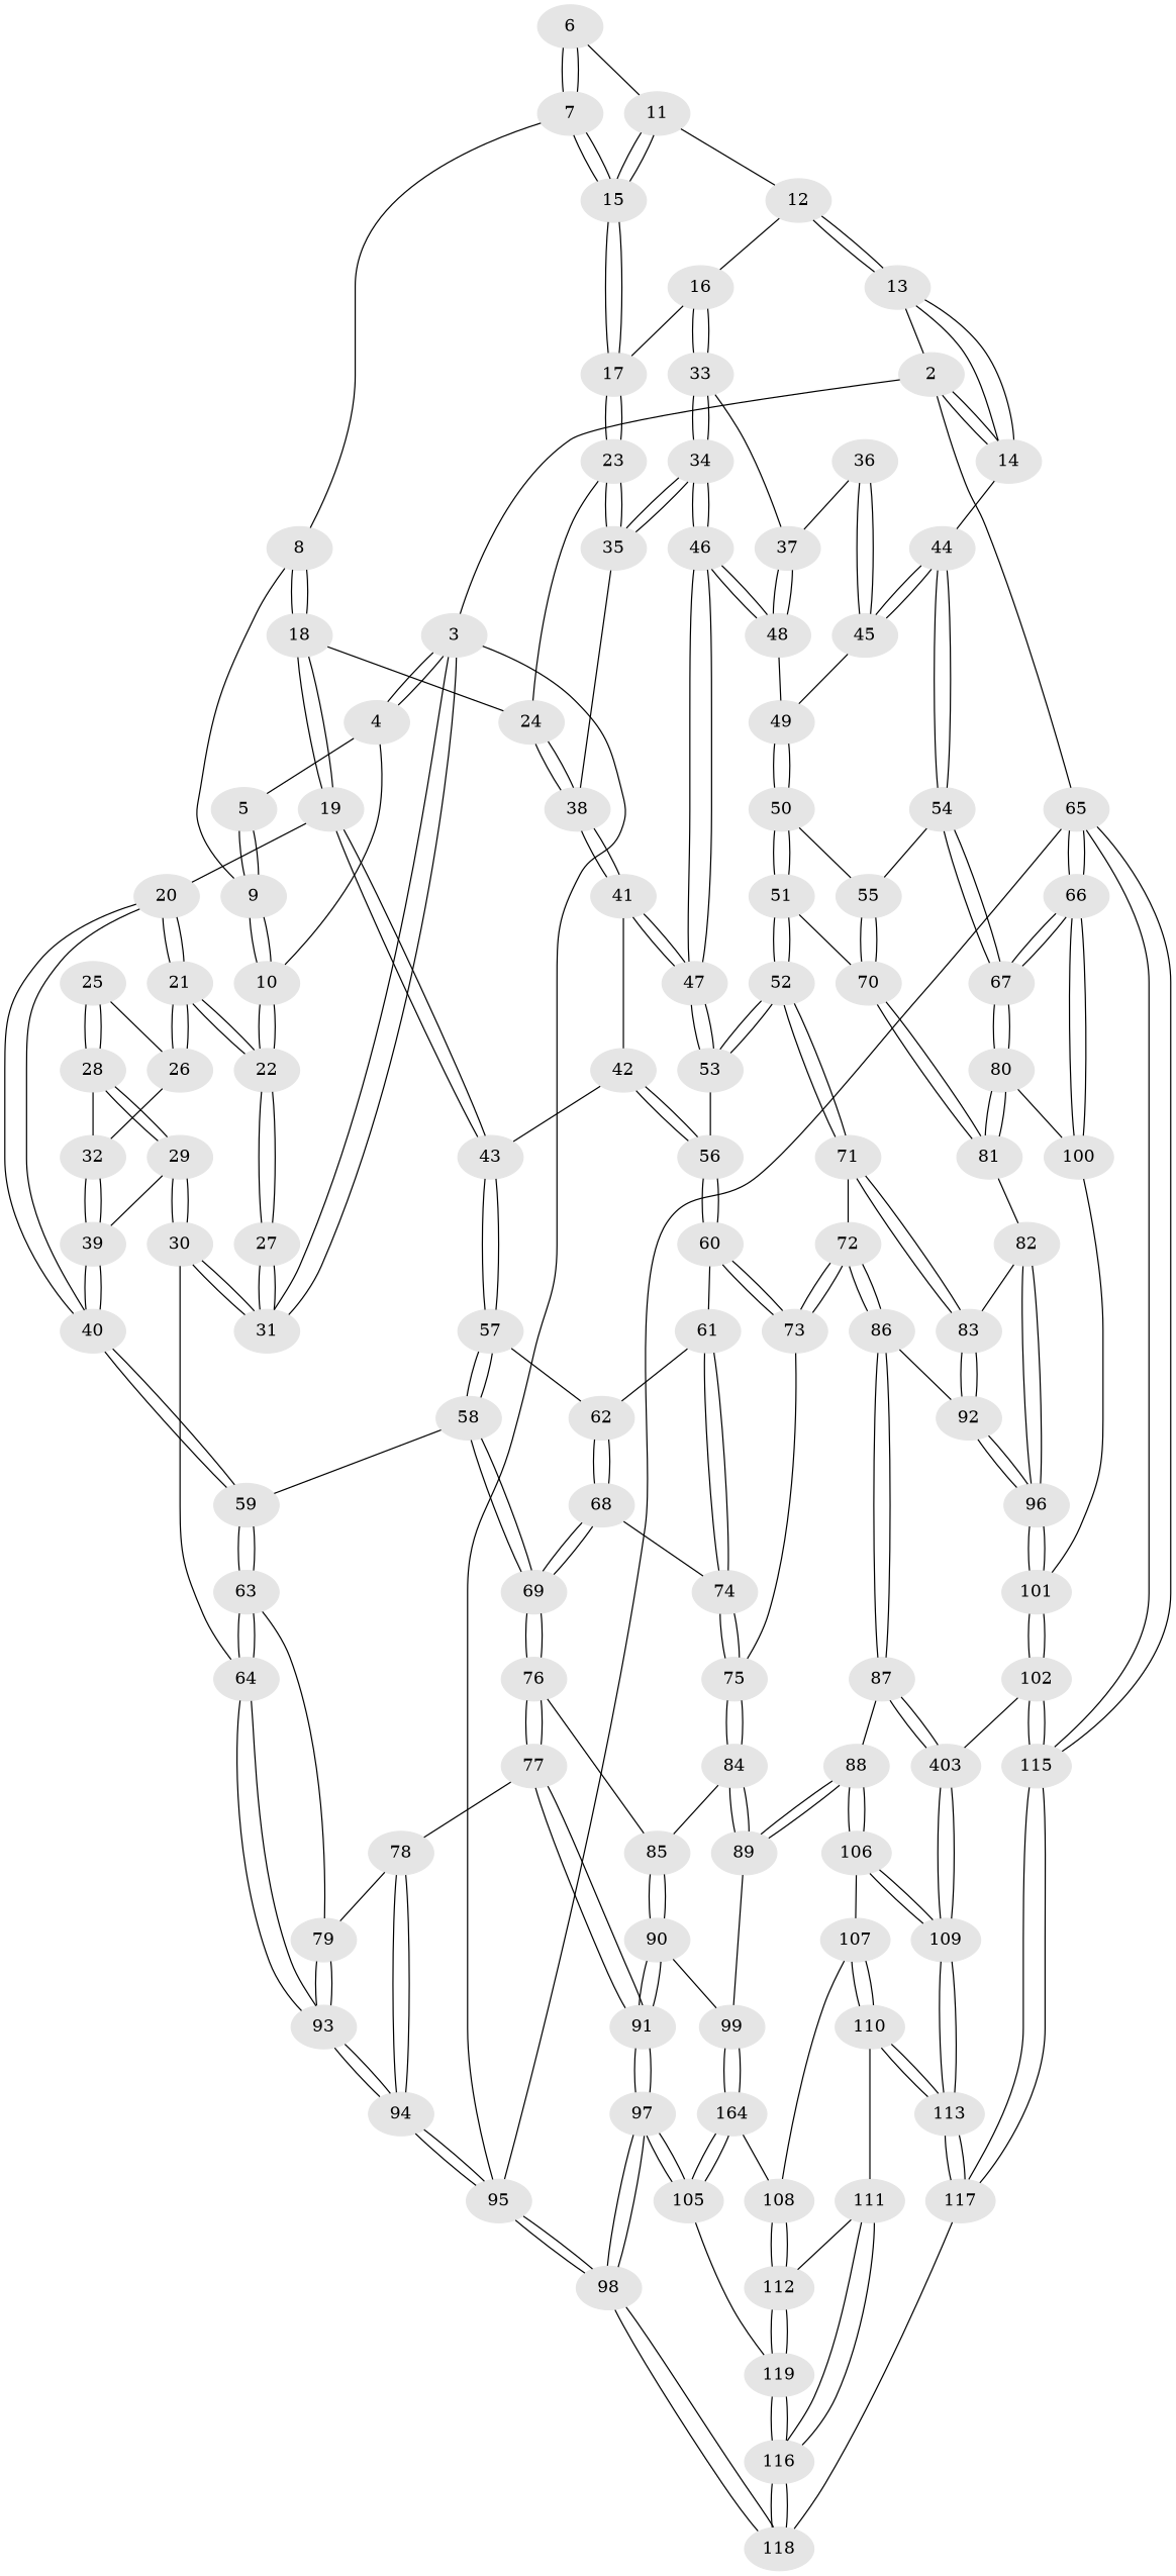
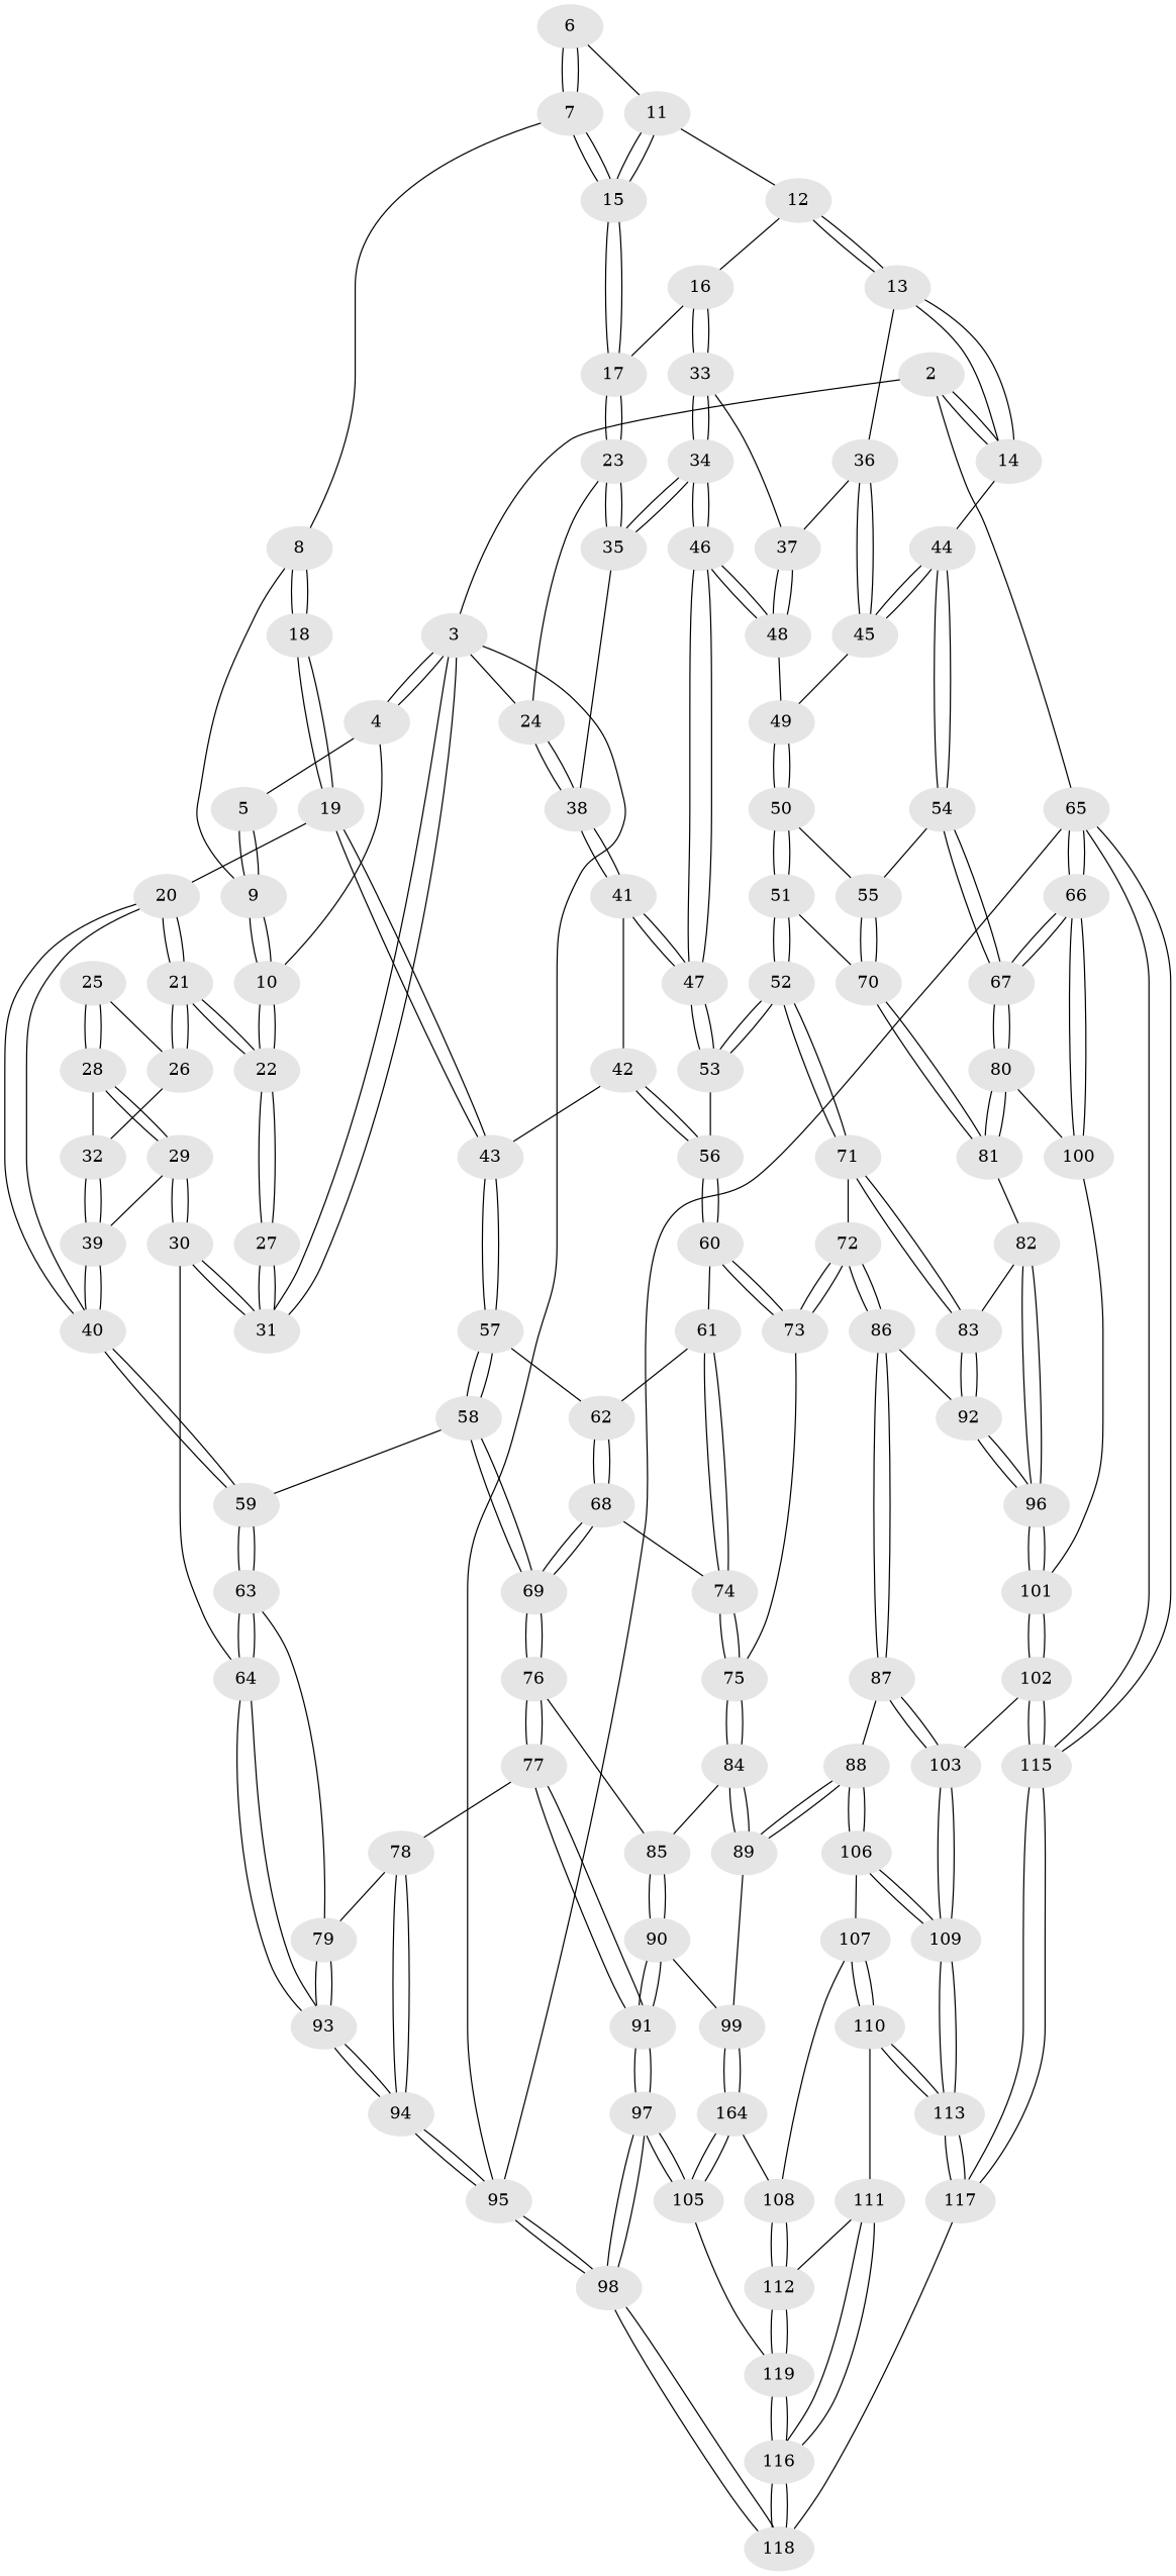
  graph {
    node [color=gray90 style=filled]
    2
    3
    14
    65
    6
    7
    11
    4
    31
    95
    44
    66
    115
    5
    10
    98
    9
    22
    8
    15
    12
    18
    17
    19
    24
    27
    13
    16
    36
    33
    37
    45
    54
    23
    34
    35
    20
    43
    38
    21
    40
    57
    26
    59
    32
    41
    25
    28
    29
    39
    30
    64
    93
    46
    48
    47
    49
    42
    63
    56
    53
    60
    58
    62
    55
    67
    50
    51
    52
    70
    71
    81
    72
    83
    80
    61
    73
    69
    68
    76
    79
    74
    75
    94
    100
    117
    101
    77
    85
    82
    86
    92
    87
    84
    89
    78
    91
    90
    97
    96
    99
    88
-   103 [label=403]
+   103
    106
    109
    107
    n107 [label=164]
    105
    118
    102
    n111 [label=119]
    108
    113
    112
    116
    110
    111
    2 -- 3
    2 -- 14
    2 -- 14
    2 -- 65
    3 -- 4
    3 -- 4
    3 -- 31
    3 -- 31
    3 -- 95
    14 -- 44
    65 -- 95
    65 -- 66
    65 -- 66
    65 -- 115
    65 -- 115
    6 -- 7
    6 -- 7
    6 -- 11
    7 -- 8
    7 -- 15
    7 -- 15
    11 -- 15
    11 -- 15
    11 -- 12
    4 -- 5
    4 -- 10
    95 -- 98
    95 -- 98
    44 -- 45
    44 -- 45
    44 -- 54
    44 -- 54
    66 -- 67
    66 -- 67
    66 -- 100
    66 -- 100
    115 -- 117
    115 -- 117
    5 -- 9
    5 -- 9
    10 -- 22
    10 -- 22
    98 -- 118
    98 -- 118
    9 -- 10
    9 -- 10
    22 -- 27
    22 -- 27
    8 -- 9
    8 -- 18
    8 -- 18
    15 -- 17
    15 -- 17
    12 -- 13
    12 -- 13
    12 -- 16
    18 -- 19
    18 -- 19
-   18 -- 24
+   3 -- 24
    17 -- 23
    17 -- 23
    19 -- 20
    19 -- 43
    19 -- 43
    24 -- 38
    24 -- 38
    27 -- 31
    27 -- 31
    13 -- 14
    13 -- 14
-   13 -- 2
+   13 -- 36
    16 -- 17
    16 -- 33
    16 -- 33
    36 -- 37
    36 -- 45
    36 -- 45
    33 -- 37
    33 -- 34
    33 -- 34
    37 -- 48
    37 -- 48
    45 -- 49
    54 -- 55
    54 -- 67
    54 -- 67
    23 -- 24
    23 -- 35
    23 -- 35
    34 -- 35
    34 -- 35
    34 -- 46
    34 -- 46
    35 -- 38
    20 -- 21
    20 -- 21
    20 -- 40
    20 -- 40
    43 -- 57
    43 -- 57
    38 -- 41
    38 -- 41
    21 -- 22
    21 -- 22
    21 -- 26
    21 -- 26
    40 -- 59
    40 -- 59
    57 -- 58
    57 -- 58
    57 -- 62
    26 -- 32
    59 -- 63
    59 -- 63
    32 -- 39
    32 -- 39
    41 -- 47
    41 -- 47
    41 -- 42
    25 -- 26
    25 -- 28
    25 -- 28
    28 -- 32
    28 -- 29
    28 -- 29
    29 -- 39
    29 -- 30
    29 -- 30
    39 -- 40
    39 -- 40
    30 -- 31
    30 -- 31
    30 -- 64
    64 -- 93
    64 -- 93
    93 -- 94
    93 -- 94
    46 -- 48
    46 -- 48
    46 -- 47
    46 -- 47
    48 -- 49
    47 -- 53
    47 -- 53
    49 -- 50
    49 -- 50
    42 -- 43
    42 -- 56
    42 -- 56
    63 -- 64
    63 -- 64
    63 -- 79
    56 -- 60
    56 -- 60
    53 -- 56
    60 -- 61
    60 -- 73
    60 -- 73
    58 -- 59
    58 -- 69
    58 -- 69
    62 -- 68
    62 -- 68
    55 -- 70
    55 -- 70
    67 -- 80
    67 -- 80
    50 -- 55
    50 -- 51
    50 -- 51
    51 -- 52
    51 -- 52
    51 -- 70
    52 -- 53
    52 -- 53
    52 -- 71
    52 -- 71
    70 -- 81
    70 -- 81
    71 -- 72
    71 -- 83
    71 -- 83
    81 -- 82
    72 -- 73
    72 -- 73
    72 -- 86
    72 -- 86
    83 -- 92
    83 -- 92
    80 -- 81
    80 -- 81
    80 -- 100
    61 -- 62
    61 -- 74
    61 -- 74
    73 -- 75
    69 -- 76
    69 -- 76
    68 -- 69
    68 -- 69
    68 -- 74
    76 -- 77
    76 -- 77
    76 -- 85
    79 -- 93
    79 -- 93
    74 -- 75
    74 -- 75
    75 -- 84
    75 -- 84
    94 -- 95
    94 -- 95
    100 -- 101
    117 -- 118
    101 -- 102
    101 -- 102
    77 -- 78
    77 -- 91
    77 -- 91
    85 -- 90
    85 -- 90
    82 -- 83
    82 -- 96
    82 -- 96
    86 -- 92
    86 -- 87
    86 -- 87
    92 -- 96
    92 -- 96
    87 -- 88
    87 -- 103
    87 -- 103
    84 -- 85
    84 -- 89
    84 -- 89
    89 -- 99
    78 -- 79
    78 -- 94
    78 -- 94
    91 -- 97
    91 -- 97
    90 -- 91
    90 -- 91
    90 -- 99
    97 -- 98
    97 -- 98
    97 -- 105
    97 -- 105
    96 -- 101
    96 -- 101
    99 -- n107
    99 -- n107
    88 -- 89
    88 -- 89
    88 -- 106
    88 -- 106
    103 -- 109
    103 -- 109
    106 -- 109
    106 -- 109
    106 -- 107
    109 -- 113
    109 -- 113
    107 -- 108
    107 -- 110
    107 -- 110
    n107 -- 105
    n107 -- 105
    n107 -- 108
    105 -- n111
    102 -- 115
    102 -- 115
    102 -- 103
    n111 -- 116
    n111 -- 116
    108 -- 112
    108 -- 112
    113 -- 117
    113 -- 117
    112 -- n111
    112 -- n111
    116 -- 118
    116 -- 118
    110 -- 113
    110 -- 113
    110 -- 111
    111 -- 112
    111 -- 116
    111 -- 116
  }
